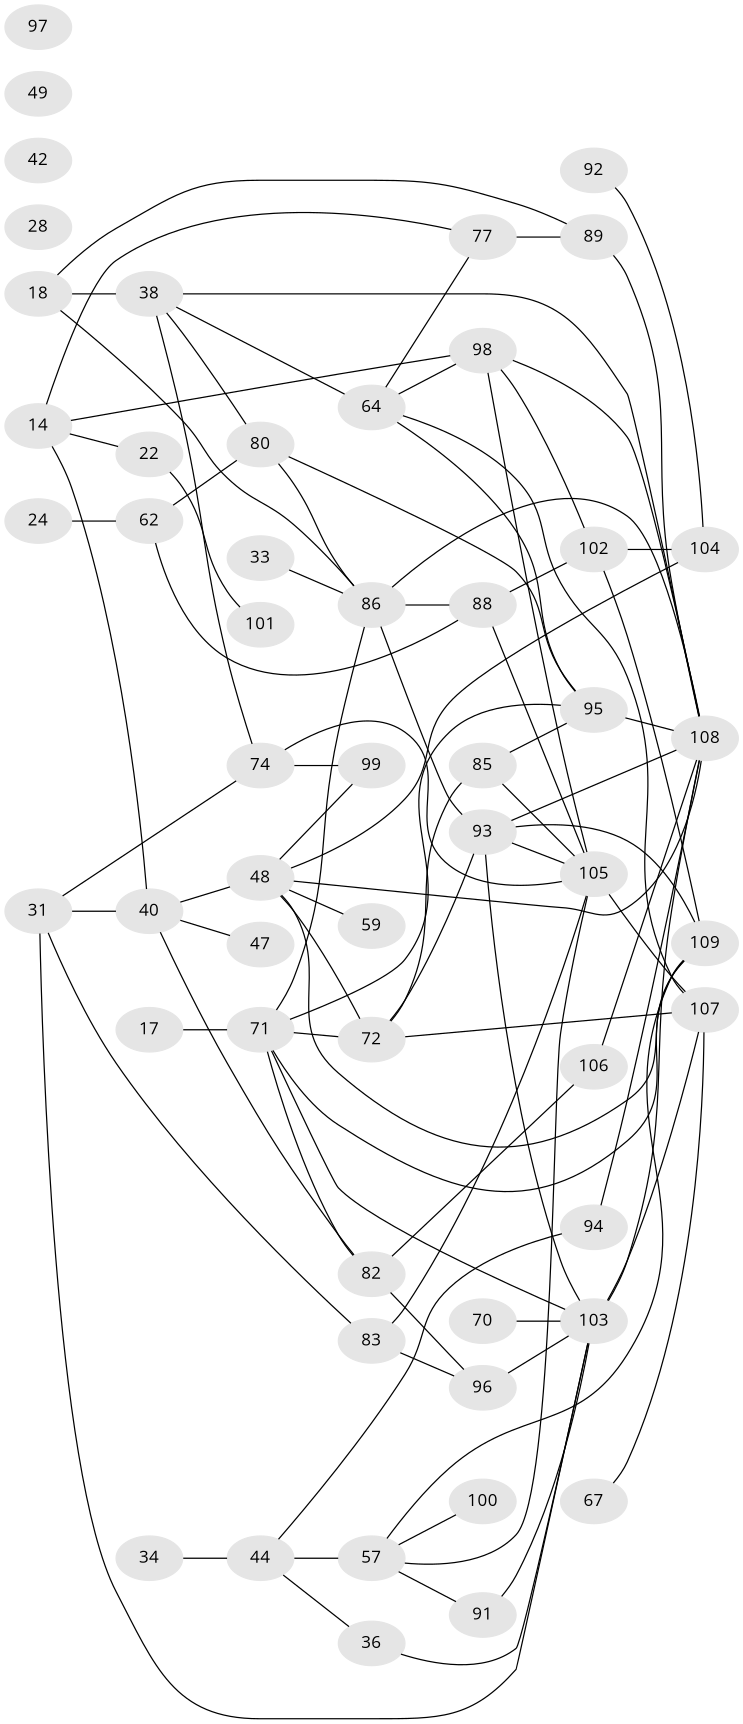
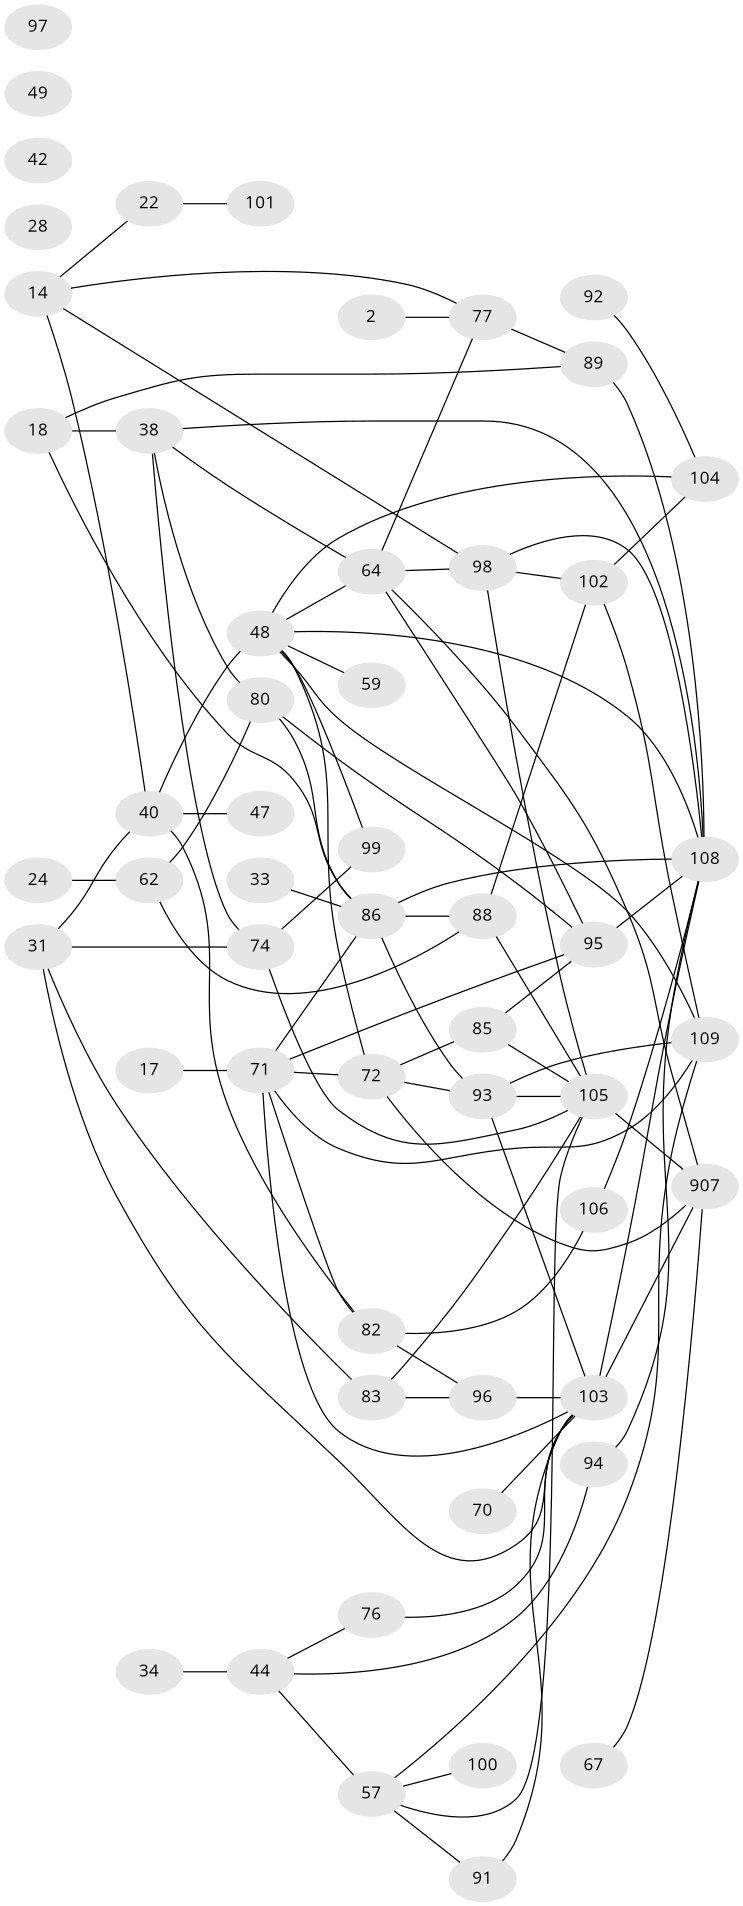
  graph {
    fontname="Open Sans"
    rankdir=LR
    node [color=gray90 fontname="Open Sans" style=filled]
    edge [fontname="Open Sans"]
    77 [super="+30"]
    89 [super="+73"]
+   2
    14
    22
    40
    98 [super="+25"]
    101
    47
    48 [super="+16+11"]
    82 [super="+45+56+50"]
    108 [super="+7+69+66"]
    105 [super="+35+90"]
    102 [super="+32+4"]
    17
    71
    86 [super="+43"]
    103 [super="+29+46+81"]
    72 [super="+65"]
    109 [super="+13+54+51"]
    95 [super="+5+55"]
    38 [super="+19"]
    74 [super="+27"]
    64 [super="+10"]
    80
    18
    88 [super="+21+1"]
    93 [super="+84"]
    62 [super="+12"]
    24
    28
    31 [super="+15"]
    83
    99
    96
-   107 [super="+61+68"]
+   107 [super="+61+68" label=907]
    33
    34
    44
    57
-   76 [label=36]
+   76
    94 [super="+58"]
    59
    104 [super="+52"]
    106 [super="+87"]
    42
    91 [super="+41"]
    100
    85 [super="+3+37"]
    49
    67 [super="+8"]
    70
    92
    97
    77 -- 89
    89 -- 108
+   2 -- 77
    14 -- 77
    14 -- 22
    14 -- 40
    14 -- 98
    22 -- 101
    40 -- 47
    40 -- 48
    40 -- 82
    98 -- 108 [weight=2]
    98 -- 105 [weight=2]
    98 -- 102
    48 -- 108
    48 -- 72
    48 -- 109
+   48 -- 64
    48 -- 99
    48 -- 59
    48 -- 104
    82 -- 96
    82 -- 106
    105 -- 107 [weight=2]
    102 -- 109
    102 -- 104
    17 -- 71
    71 -- 82
    71 -- 86 [weight=2]
    71 -- 103
    71 -- 72
    71 -- 109
    71 -- 95 [weight=2]
    86 -- 108
    86 -- 88
    86 -- 93 [weight=3]
    103 -- 108 [weight=2]
    103 -- 107
    72 -- 93
    72 -- 107
    72 -- 85
    95 -- 108
    38 -- 108 [weight=3]
    38 -- 74
    38 -- 64
    38 -- 80
    74 -- 105
    74 -- 99
    64 -- 77 [weight=2]
    64 -- 98
    64 -- 95
    64 -- 107
    80 -- 86
    80 -- 95
    18 -- 89 [weight=2]
    18 -- 86
    18 -- 38 [weight=2]
    88 -- 105 [weight=2]
    88 -- 102 [weight=2]
-   93 -- 108
    93 -- 105 [weight=2]
    93 -- 103
    93 -- 109
    62 -- 80 [weight=2]
    62 -- 88
    24 -- 62
    31 -- 40
    31 -- 103
    31 -- 74 [weight=2]
    31 -- 83
    83 -- 105 [weight=2]
    83 -- 96
    96 -- 103
    33 -- 86
    34 -- 44
    44 -- 57
    44 -- 76
    44 -- 94
    57 -- 105
    57 -- 109
    57 -- 91 [weight=2]
    57 -- 100
    76 -- 103
    94 -- 108 [weight=3]
    106 -- 108
    91 -- 103 [weight=2]
    85 -- 105 [weight=2]
    85 -- 95
    67 -- 107
    70 -- 103
    92 -- 104
  }
